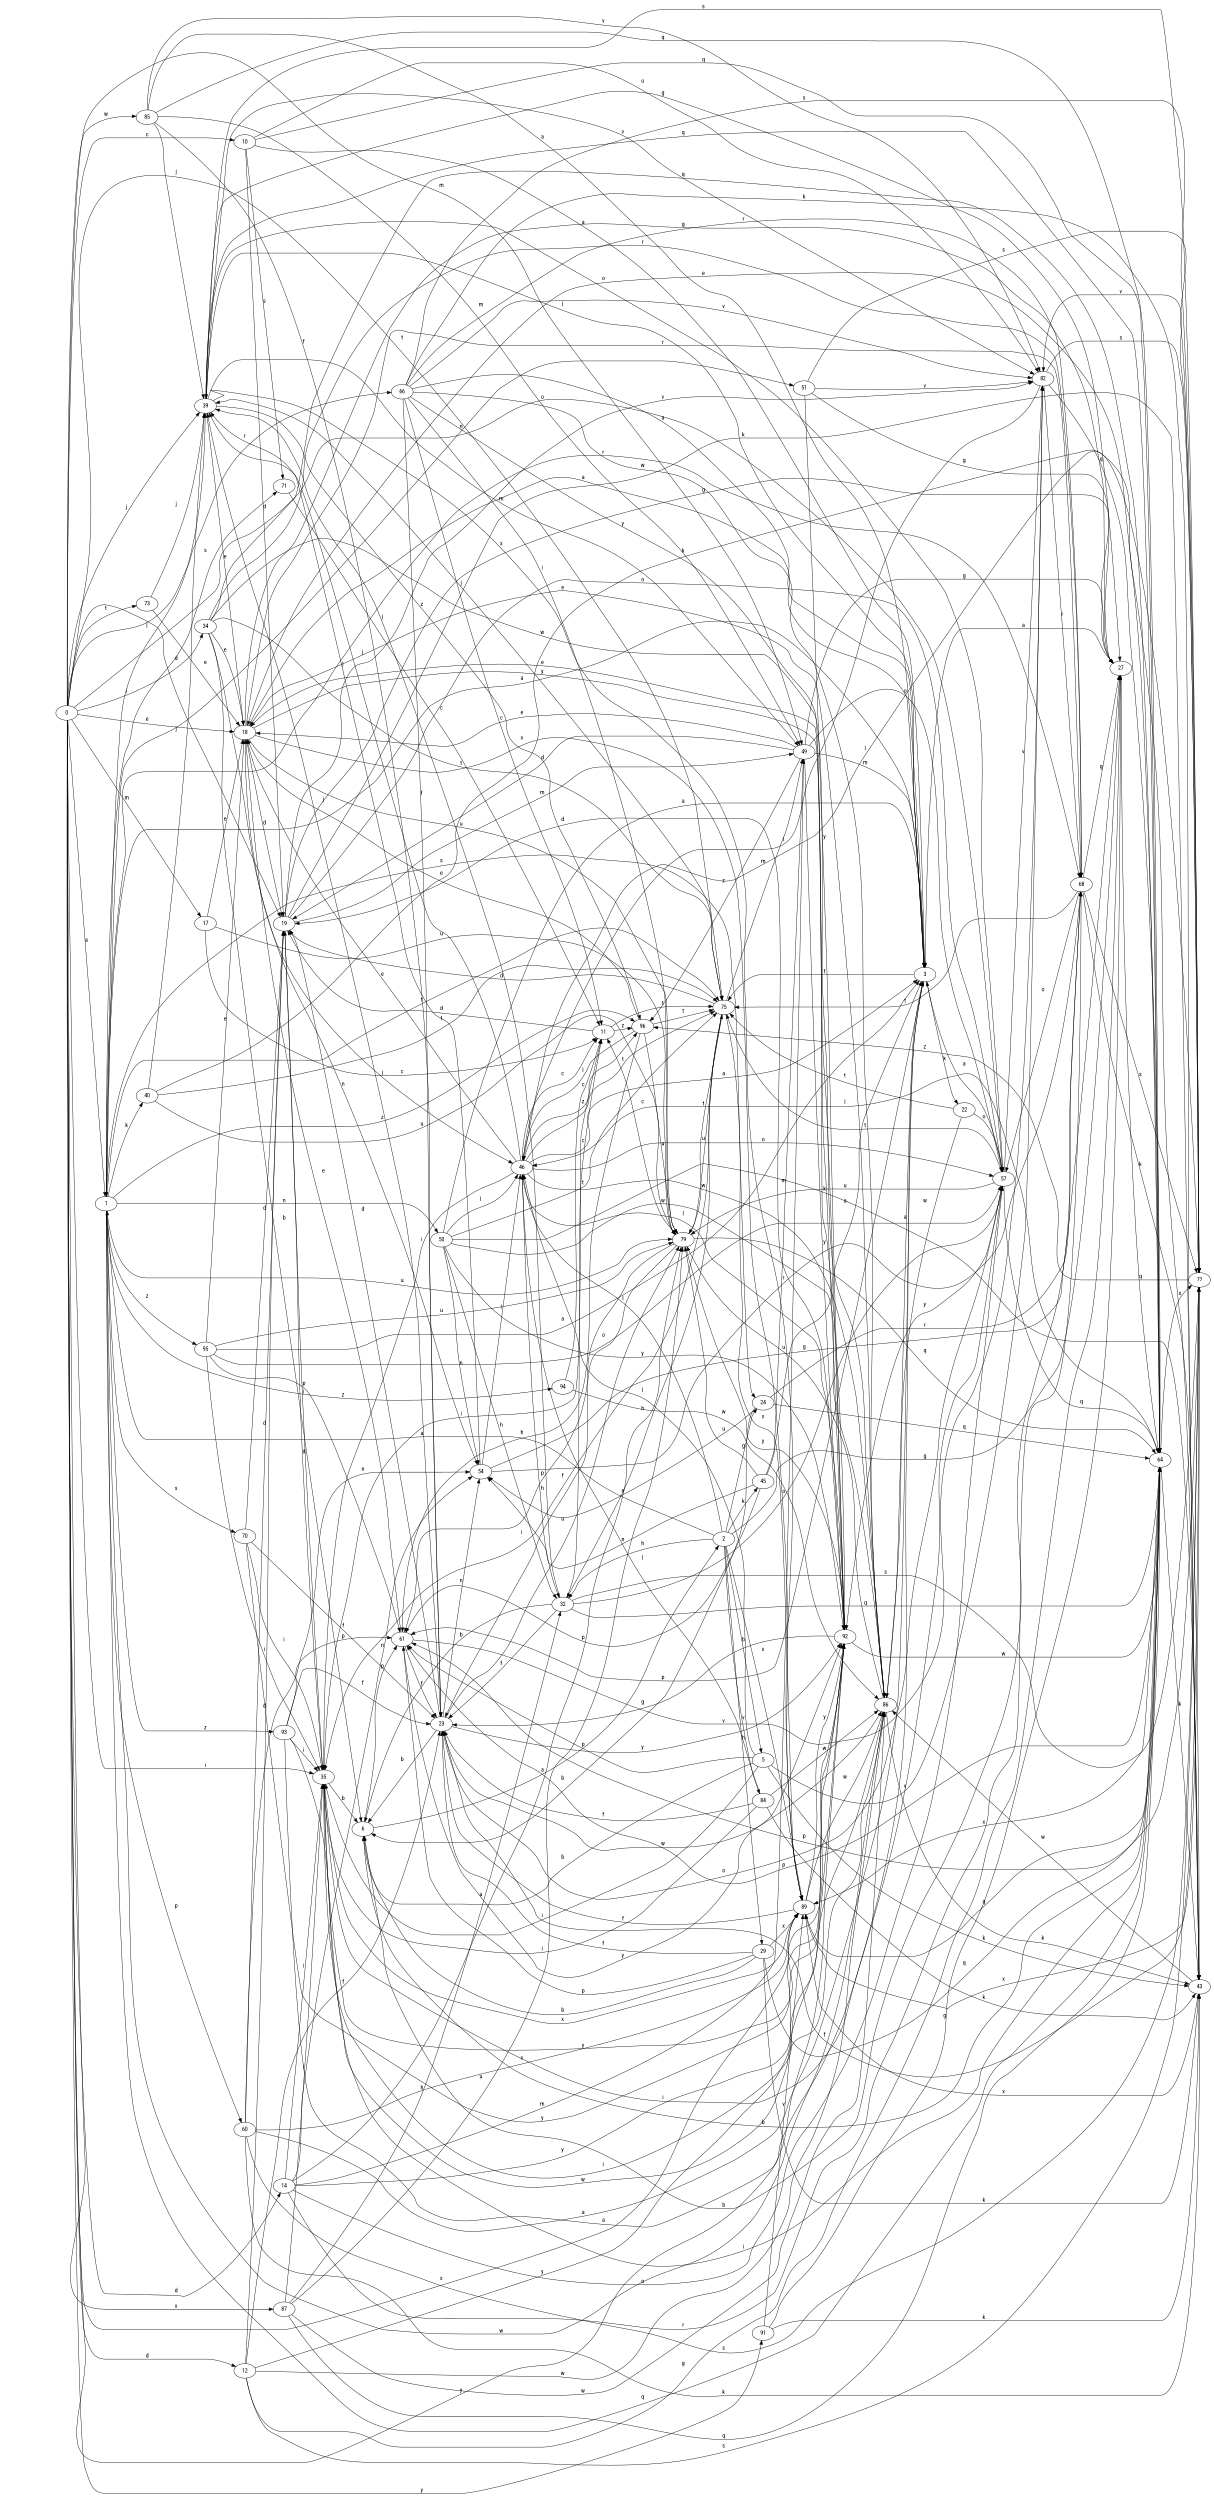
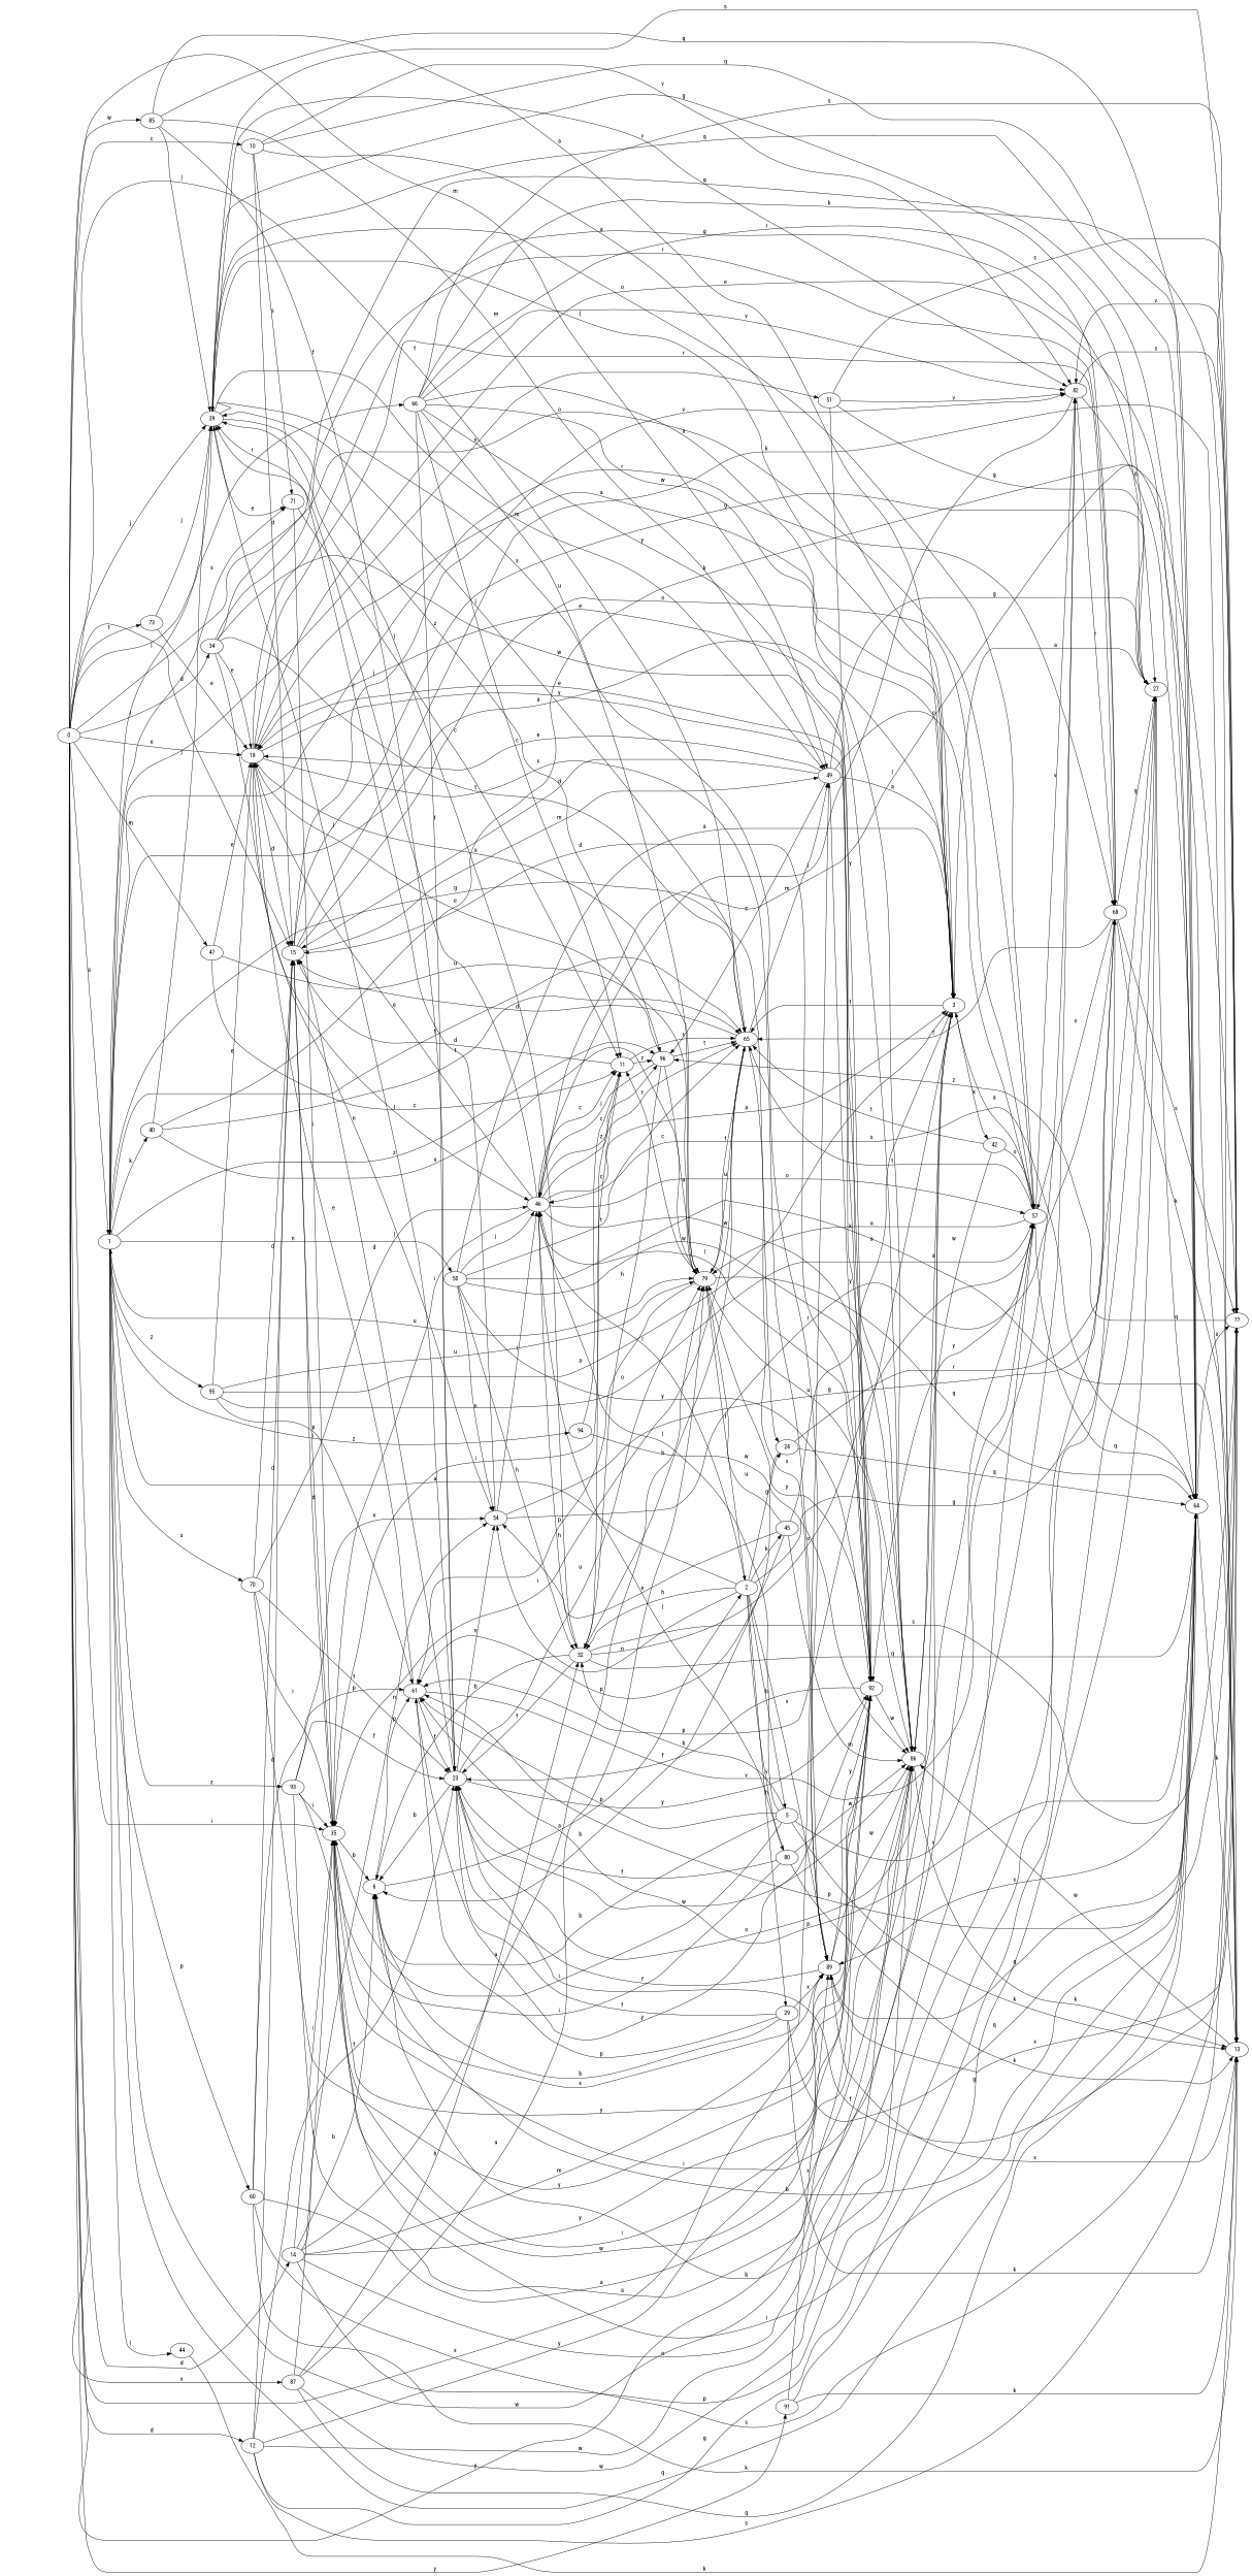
  strict digraph {
    fontname="Roboto Condensed"
    rankdir=LR
    node [fontname="Roboto Condensed"]
    edge [fontname="Roboto Condensed"]
    0
    1
    10
    12
    14
-   15 [label=19]
+   15
    18
    34
    35
    39
-   47 [label=17]
+   47
    49
    57
    66
    73
-   75
+   75 [label=65]
    85
    87
    89
    91
    92
    24
    40
+   44
    50
    51
    60
    64
    68
    70
    71
    79
    86
    93
    94
    95
    96
    3
    82
    27
    23
    72
    n43 [label=54]
-   43
+   43 [label=13]
    46
    6
    11
    32
    61
    2
    5
    29
    n53 [label=45]
-   80 [label=84]
-   42 [label=22]
+   80
+   42
    0 -> 1 [label=a]
    0 -> 10 [label=c]
    0 -> 12 [label=d]
    0 -> 14 [label=d]
    0 -> 15 [label=d]
    0 -> 18 [label=e]
    0 -> 34 [label=i]
    0 -> 35 [label=i]
    0 -> 39 [label=j]
    0 -> 47 [label=m]
    0 -> 49 [label=m]
    0 -> 57 [label=o]
    0 -> 66 [label=r]
    0 -> 73 [label=t]
    0 -> 75 [label=t]
    0 -> 85 [label=w]
    0 -> 87 [label=x]
    0 -> 89 [label=x]
    0 -> 91 [label=y]
    0 -> 92 [label=y]
    1 -> 39 [label=j]
    1 -> 75 [label=t]
-   1 -> 24 [label=s]
+   1 -> 24 [label=g]
    1 -> 40 [label=k]
+   1 -> 44 [label=l]
    1 -> 50 [label=n]
    1 -> 51 [label=n]
    1 -> 60 [label=p]
    1 -> 64 [label=q]
    1 -> 68 [label=r]
    1 -> 70 [label=s]
    1 -> 71 [label=s]
    1 -> 79 [label=u]
    1 -> 86 [label=w]
    1 -> 93 [label=z]
    1 -> 94 [label=z]
    1 -> 95 [label=z]
    1 -> 96 [label=z]
    10 -> 15 [label=d]
    10 -> 64 [label=q]
    10 -> 71 [label=s]
    10 -> 3 [label=a]
-   10 -> 82 [label=o]
+   10 -> 82 [label=v]
    12 -> 15 [label=d]
    12 -> 92 [label=y]
    12 -> 86 [label=w]
    12 -> 27 [label=g]
    12 -> 23 [label=f]
    12 -> 72 [label=s]
    14 -> 35 [label=i]
    14 -> 49 [label=m]
    14 -> 57 [label=o]
    14 -> 92 [label=y]
-   14 -> 68 [label=r]
+   14 -> 68 [label=p]
    14 -> 79 [label=u]
    14 -> n43 [label=n]
    15 -> 35 [label=i]
    15 -> 49 [label=m]
    15 -> 57 [label=o]
    15 -> 82 [label=v]
    15 -> 27 [label=g]
    15 -> 43 [label=k]
    18 -> 15 [label=d]
    18 -> 89 [label=x]
    18 -> 92 [label=y]
    18 -> 68 [label=r]
    18 -> 79 [label=u]
    18 -> 3 [label=a]
    18 -> 27 [label=g]
    18 -> 46 [label=l]
    34 -> 18 [label=e]
    34 -> 75 [label=t]
    34 -> 64 [label=q]
    34 -> 68 [label=r]
    34 -> 86 [label=w]
    34 -> n43 [label=n]
-   34 -> 6 [label=b]
+   14 -> 6 [label=b]
    35 -> 15 [label=d]
    35 -> 89 [label=x]
    35 -> 92 [label=y]
    35 -> 6 [label=b]
-   39 -> 18 [label=e]
+   39 -> 71 [label=e]
    39 -> 49 [label=m]
    39 -> 57 [label=o]
    39 -> 89 [label=x]
    39 -> 64 [label=q]
    39 -> 96 [label=z]
    39 -> 82 [label=v]
    39 -> 27 [label=g]
    39 -> 72 [label=s]
    47 -> 18 [label=e]
    47 -> 79 [label=u]
    47 -> 11 [label=c]
    49 -> 15 [label=d]
    49 -> 18 [label=e]
    49 -> 57 [label=o]
    49 -> 92 [label=y]
    49 -> 96 [label=z]
-   49 -> 3 [label=m]
+   49 -> 3 [label=a]
    49 -> 27 [label=g]
    57 -> 35 [label=i]
    57 -> 75 [label=t]
    57 -> 92 [label=y]
    57 -> 64 [label=q]
    57 -> 79 [label=u]
    57 -> 3 [label=a]
    57 -> 82 [label=v]
    66 -> 92 [label=y]
    66 -> 68 [label=r]
-   66 -> 79 [label=i]
+   66 -> 79 [label=u]
    66 -> 86 [label=w]
    66 -> 3 [label=a]
    66 -> 82 [label=v]
    66 -> 23 [label=f]
    66 -> 72 [label=s]
    66 -> 43 [label=k]
    66 -> 11 [label=c]
    73 -> 18 [label=e]
    73 -> 39 [label=j]
    75 -> 15 [label=d]
    75 -> 35 [label=i]
    75 -> 39 [label=j]
    75 -> 49 [label=m]
    75 -> 89 [label=x]
    75 -> 79 [label=u]
    75 -> 32 [label=h]
    85 -> 39 [label=j]
    85 -> 49 [label=m]
    85 -> 64 [label=q]
    85 -> 3 [label=a]
-   85 -> 82 [label=v]
    85 -> 23 [label=f]
    87 -> 35 [label=i]
    87 -> 64 [label=q]
    87 -> 79 [label=u]
    87 -> 86 [label=w]
    87 -> 32 [label=h]
    89 -> 92 [label=y]
    89 -> 64 [label=q]
    89 -> 86 [label=w]
    89 -> 23 [label=f]
-   91 -> 89 [label=v]
+   91 -> 89 [label=x]
    91 -> 27 [label=g]
    91 -> 43 [label=k]
    92 -> 15 [label=d]
    92 -> 18 [label=e]
-   92 -> 64 [label=w]
-   92 -> 23 [label=g]
+   92 -> 86 [label=w]
+   92 -> 23 [label=f]
    92 -> 46 [label=l]
    24 -> 64 [label=q]
    24 -> 68 [label=r]
    24 -> 6 [label=b]
    40 -> 39 [label=j]
    40 -> 75 [label=t]
    40 -> 79 [label=u]
    40 -> 43 [label=k]
+   44 -> 43 [label=k]
    50 -> 75 [label=t]
    50 -> 92 [label=y]
    50 -> 86 [label=w]
    50 -> 3 [label=a]
    50 -> n43 [label=n]
    50 -> 43 [label=k]
    50 -> 46 [label=l]
    50 -> 32 [label=h]
    51 -> 92 [label=y]
    51 -> 82 [label=v]
    51 -> 27 [label=g]
    51 -> 72 [label=s]
    60 -> 15 [label=d]
-   60 -> 89 [label=x]
    60 -> 3 [label=a]
    60 -> 72 [label=s]
    60 -> n43 [label=n]
    60 -> 43 [label=k]
    64 -> 18 [label=e]
    64 -> 35 [label=i]
    64 -> 89 [label=x]
    64 -> 72 [label=s]
    64 -> 43 [label=k]
-   64 -> 46 [label=l]
+   64 -> 46 [label=s]
    64 -> 6 [label=b]
    64 -> 61 [label=p]
    68 -> 57 [label=o]
    68 -> 75 [label=t]
    68 -> 27 [label=g]
    68 -> 72 [label=s]
    68 -> 43 [label=k]
    68 -> 6 [label=b]
    70 -> 15 [label=d]
    70 -> 35 [label=i]
    70 -> 92 [label=y]
    70 -> 23 [label=f]
-   95 -> 35 [label=i]
+   70 -> 46 [label=l]
+   71 -> 35 [label=i]
    71 -> 11 [label=c]
    79 -> 75 [label=t]
    79 -> 92 [label=y]
    79 -> 64 [label=q]
-   79 -> 23 [label=f]
+   79 -> 2 [label=f]
    79 -> 11 [label=c]
    79 -> 61 [label=p]
    86 -> 18 [label=e]
    86 -> 35 [label=i]
    86 -> 79 [label=u]
    86 -> 3 [label=a]
    86 -> 43 [label=k]
    93 -> 35 [label=i]
    93 -> 86 [label=w]
    93 -> 3 [label=a]
    93 -> 23 [label=f]
    93 -> 61 [label=p]
    94 -> 86 [label=w]
    94 -> 11 [label=c]
    95 -> 18 [label=e]
    95 -> 57 [label=o]
    95 -> 79 [label=u]
    95 -> 3 [label=a]
    95 -> 61 [label=p]
    96 -> 18 [label=e]
    96 -> 75 [label=t]
    96 -> 79 [label=u]
    96 -> 46 [label=l]
-   96 -> 61 [label=h]
+   96 -> 32 [label=h]
    3 -> 1 [label=a]
    3 -> 39 [label=j]
    3 -> 75 [label=t]
    3 -> 61 [label=p]
    3 -> 42 [label=k]
    82 -> 64 [label=q]
    82 -> 68 [label=r]
    82 -> 72 [label=s]
    82 -> 46 [label=l]
    27 -> 64 [label=q]
    27 -> 3 [label=a]
    23 -> 15 [label=d]
    23 -> 39 [label=j]
    23 -> 57 [label=o]
    23 -> 92 [label=y]
    23 -> 79 [label=u]
    23 -> 86 [label=w]
    23 -> n43 [label=n]
    23 -> 6 [label=b]
    72 -> 89 [label=x]
    72 -> 96 [label=z]
    72 -> 82 [label=v]
    72 -> 23 [label=f]
    72 -> 46 [label=l]
    72 -> 61 [label=p]
    n43 -> 39 [label=j]
    n43 -> 68 [label=r]
    n43 -> 27 [label=g]
    n43 -> 46 [label=l]
    43 -> 89 [label=x]
    43 -> 86 [label=w]
    46 -> 18 [label=e]
    46 -> 35 [label=i]
    46 -> 39 [label=j]
    46 -> 57 [label=o]
    46 -> 75 [label=t]
    46 -> 86 [label=w]
    46 -> 96 [label=z]
    46 -> 3 [label=a]
    46 -> 11 [label=c]
    46 -> 32 [label=h]
    6 -> 61 [label=p]
    6 -> 2 [label=a]
    11 -> 15 [label=d]
    11 -> 35 [label=i]
    11 -> 75 [label=t]
    11 -> 96 [label=z]
    32 -> 39 [label=j]
    32 -> 57 [label=o]
    32 -> 64 [label=q]
    32 -> 23 [label=f]
    32 -> 72 [label=s]
    32 -> 6 [label=b]
    32 -> 11 [label=c]
    61 -> 18 [label=e]
    61 -> 92 [label=y]
    61 -> 82 [label=v]
    61 -> 23 [label=f]
    2 -> 1 [label=a]
    2 -> 89 [label=x]
    2 -> 24 [label=g]
    2 -> 27 [label=g]
-   24 -> n43 [label=n]
+   2 -> n43 [label=n]
    2 -> 46 [label=l]
    2 -> 32 [label=h]
    2 -> 5 [label=b]
    2 -> 29 [label=h]
    2 -> n53 [label=k]
    2 -> 80 [label=v]
    5 -> 35 [label=i]
    5 -> 82 [label=v]
    5 -> 43 [label=k]
    5 -> 46 [label=l]
    5 -> 6 [label=b]
+   5 -> 32 [label=h]
    5 -> 61 [label=p]
    29 -> 89 [label=x]
    29 -> 64 [label=q]
    29 -> 23 [label=f]
    29 -> 43 [label=k]
    29 -> 6 [label=b]
    29 -> 61 [label=p]
-   n53 -> 49 [label=m]
+   n53 -> 86 [label=m]
    n53 -> 79 [label=u]
    n53 -> 3 [label=a]
    n53 -> n43 [label=n]
    n53 -> 61 [label=p]
    80 -> 35 [label=i]
    80 -> 86 [label=w]
    80 -> 23 [label=f]
    80 -> 43 [label=k]
    80 -> 46 [label=l]
    42 -> 57 [label=o]
    42 -> 75 [label=t]
    42 -> 86 [label=w]
  }
